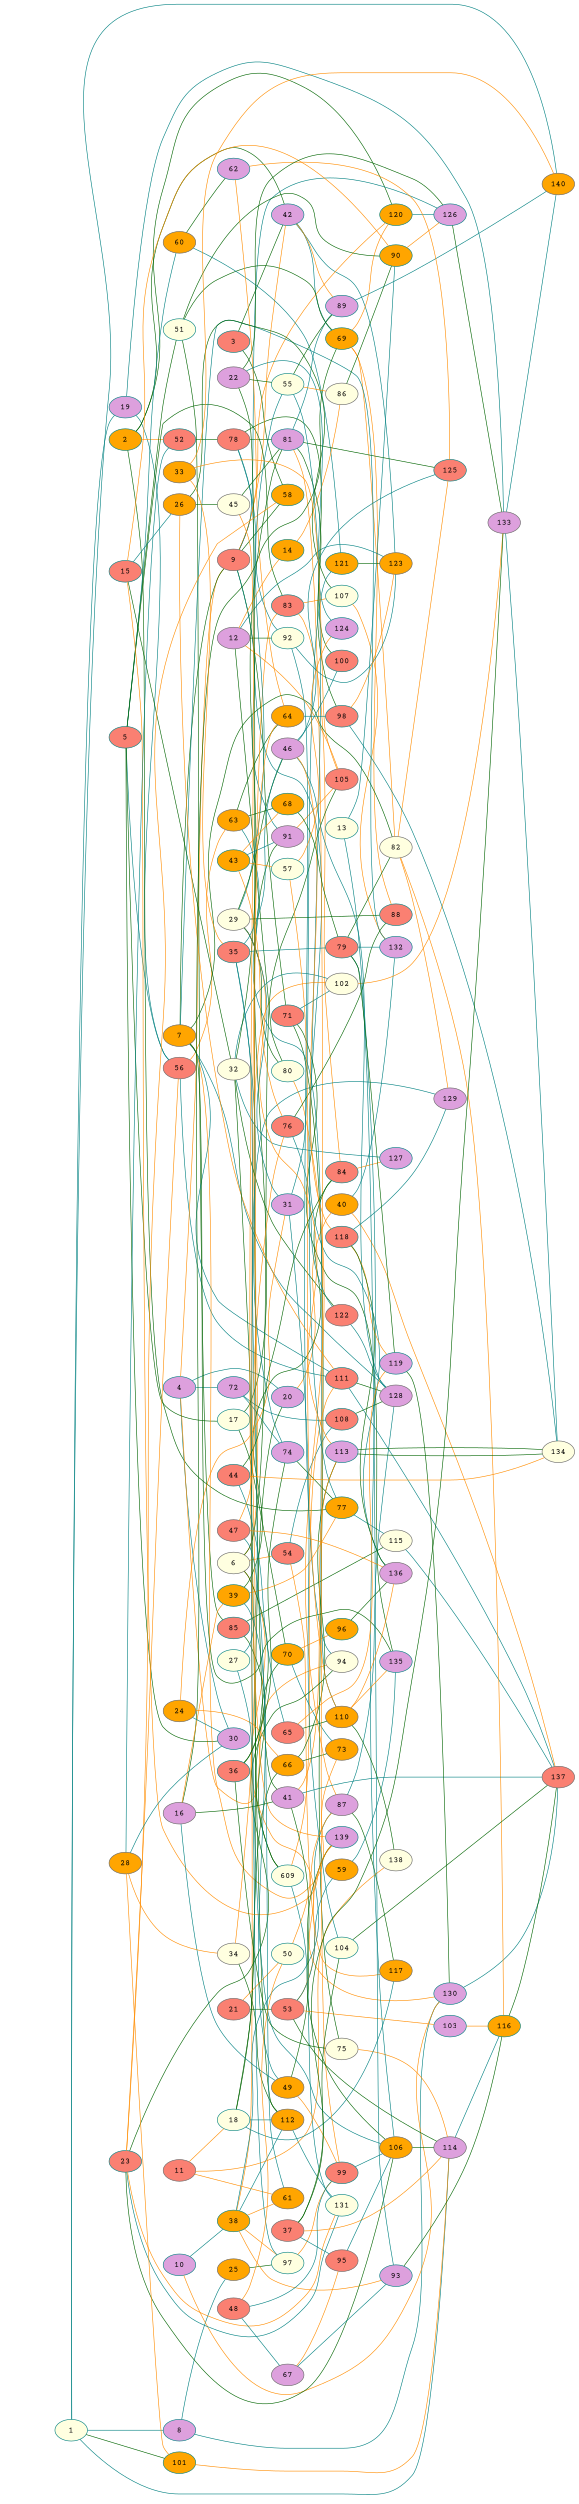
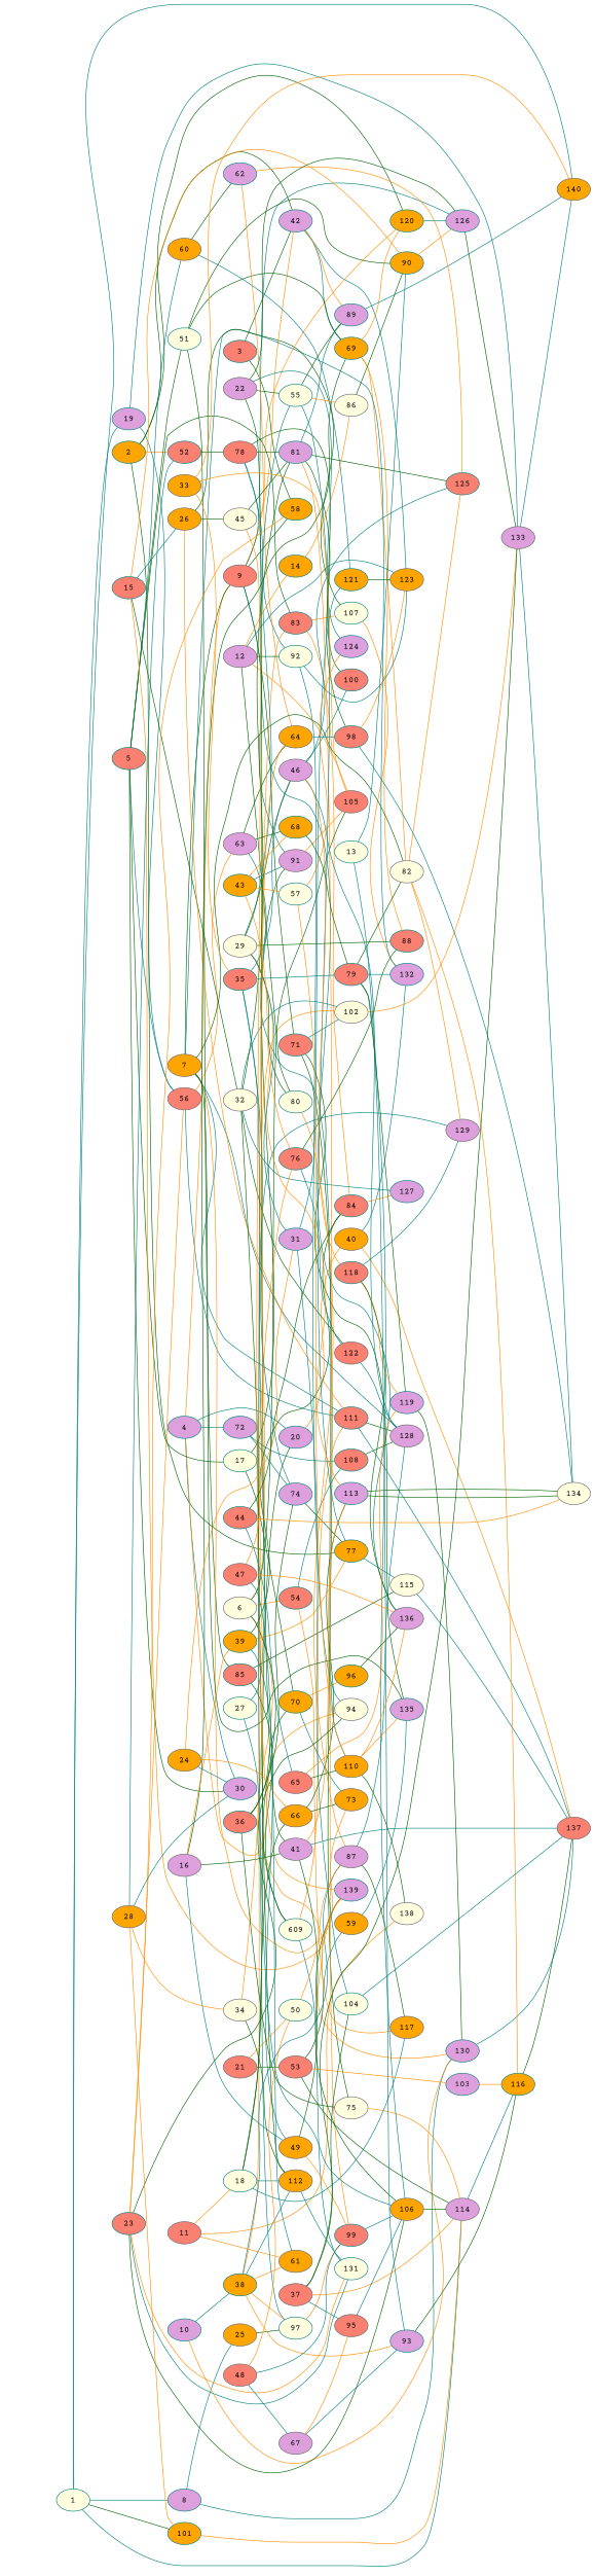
  graph {
    fontname="Courier Prime"
    rankdir=LR
    node [color=teal fillcolor=plum fontname="Courier Prime" style=filled]
    edge [color=teal fontname="Courier Prime"]
    1 [fillcolor=lightyellow]
    8
    19
    101 [fillcolor=orange]
    114 [color=gray40]
    140 [color=gray40 fillcolor=orange]
    130
    25 [color=gray40 fillcolor=orange]
    56 [color=gray40 fillcolor=salmon]
    133 [color=gray40]
    116 [fillcolor=orange]
    2 [fillcolor=orange]
    42
    52 [fillcolor=salmon]
    77 [fillcolor=orange]
    120 [fillcolor=orange]
    123 [color=gray40 fillcolor=orange]
    69 [fillcolor=orange]
    89
    78 [color=gray40 fillcolor=salmon]
    115 [color=gray40 fillcolor=lightyellow]
    126
    3 [fillcolor=salmon]
    58 [fillcolor=orange]
    9 [color=gray40 fillcolor=salmon]
    4
    20
    30
    72
    94 [color=gray40 fillcolor=lightyellow]
    71 [fillcolor=salmon]
    91 [color=gray40]
    40 [color=gray40 fillcolor=orange]
    74
    108 [fillcolor=salmon]
    5 [fillcolor=salmon]
    17 [fillcolor=lightyellow]
    51 [fillcolor=lightyellow]
    60 [color=gray40 fillcolor=orange]
    83 [fillcolor=salmon]
    70 [fillcolor=orange]
    90 [fillcolor=orange]
    85 [fillcolor=salmon]
    111 [fillcolor=salmon]
-   63 [color=gray40 fillcolor=orange]
+   63 [color=gray40]
    121 [fillcolor=orange]
    62
    107 [fillcolor=lightyellow]
    84 [fillcolor=salmon]
    6 [color=gray40 fillcolor=lightyellow]
    54 [fillcolor=salmon]
    102 [color=gray40 fillcolor=lightyellow]
    105 [color=gray40 fillcolor=salmon]
    n54 [fillcolor=lightyellow label=609]
    117 [color=gray40 fillcolor=orange]
    131 [fillcolor=lightyellow]
    137 [color=gray40 fillcolor=salmon]
    7 [color=gray40 fillcolor=orange]
    73 [color=gray40 fillcolor=orange]
    82 [color=gray40 fillcolor=lightyellow]
    128 [color=gray40]
    132
    135
    129 [color=gray40]
    125 [fillcolor=salmon]
    97 [fillcolor=lightyellow]
    75 [color=gray40 fillcolor=lightyellow]
    10
    38 [fillcolor=orange]
    61 [color=gray40 fillcolor=orange]
    112 [color=gray40 fillcolor=orange]
    87 [color=gray40]
    93
    11 [color=gray40 fillcolor=salmon]
    18 [fillcolor=lightyellow]
    138 [color=gray40 fillcolor=lightyellow]
    66 [color=gray40 fillcolor=orange]
    12 [color=gray40]
    14 [fillcolor=orange]
    80 [fillcolor=lightyellow]
    92 [fillcolor=lightyellow]
    86 [color=gray40 fillcolor=lightyellow]
    13 [fillcolor=lightyellow]
    106 [color=gray40 fillcolor=orange]
    15 [fillcolor=salmon]
    26 [color=gray40 fillcolor=orange]
    32 [color=gray40 fillcolor=lightyellow]
    139
    45 [color=gray40 fillcolor=lightyellow]
    81
    122 [color=gray40 fillcolor=salmon]
    127
    16 [color=gray40]
    39 [fillcolor=orange]
    41 [color=gray40]
    49 [color=gray40 fillcolor=orange]
    113
    99 [fillcolor=salmon]
    88 [fillcolor=salmon]
    96 [fillcolor=orange]
    134 [color=gray40 fillcolor=lightyellow]
    21 [color=gray40 fillcolor=salmon]
    50 [fillcolor=lightyellow]
    53 [color=gray40 fillcolor=salmon]
    103
    59 [color=gray40 fillcolor=orange]
    22 [color=gray40]
    55 [fillcolor=lightyellow]
    124
    23 [fillcolor=salmon]
    24 [color=gray40 fillcolor=orange]
    31
    104 [fillcolor=lightyellow]
    27 [fillcolor=lightyellow]
    28 [color=gray40 fillcolor=orange]
    34 [color=gray40 fillcolor=lightyellow]
    76 [fillcolor=salmon]
    29 [color=gray40 fillcolor=lightyellow]
    46 [color=gray40]
    100 [fillcolor=salmon]
    118 [fillcolor=salmon]
    98 [fillcolor=salmon]
    33 [color=gray40 fillcolor=orange]
    35 [fillcolor=salmon]
    79 [fillcolor=salmon]
    119
    36 [fillcolor=salmon]
    37 [color=gray40 fillcolor=salmon]
    95 [color=gray40 fillcolor=salmon]
    43 [fillcolor=orange]
    57 [fillcolor=lightyellow]
    68 [fillcolor=orange]
    110 [color=gray40 fillcolor=orange]
    44 [fillcolor=salmon]
    65 [color=gray40 fillcolor=salmon]
    136 [color=gray40]
    47 [color=gray40 fillcolor=salmon]
    64 [color=gray40 fillcolor=orange]
    48 [color=gray40 fillcolor=salmon]
    67 [color=gray40]
    1 -- 8
    1 -- 19
    1 -- 101 [color=darkgreen]
    1 -- 114
    1 -- 140
    8 -- 130
    8 -- 25
    19 -- 56
    19 -- 133
    101 -- 114 [color=darkorange]
    114 -- 116
    130 -- 137
    25 -- 97 [color=darkgreen]
    56 -- 111
    56 -- 63 [color=darkorange]
    133 -- 140
    133 -- 134
    116 -- 137 [color=darkgreen]
    2 -- 42 [color=darkgreen]
    2 -- 52 [color=darkorange]
    2 -- 77 [color=darkgreen]
    2 -- 120 [color=darkgreen]
    42 -- 123
    42 -- 69
    42 -- 89 [color=darkorange]
    52 -- 78 [color=darkgreen]
    77 -- 115
    120 -- 126
    69 -- 120 [color=darkorange]
    69 -- 82 [color=darkorange]
    69 -- 88 [color=darkorange]
    89 -- 140
    78 -- 92
    78 -- 81 [color=darkgreen]
    78 -- 100 [color=darkgreen]
    78 -- 136
    115 -- 137
    126 -- 133 [color=darkgreen]
    3 -- 42 [color=darkgreen]
    3 -- 58 [color=darkgreen]
    9 -- 42 [color=darkorange]
    9 -- 120 [color=darkorange]
    9 -- 126
    9 -- 58 [color=darkgreen]
    9 -- 71 [color=darkgreen]
    9 -- 91
    4 -- 9 [color=darkorange]
    4 -- 20
    4 -- 30
    4 -- 72
    4 -- 94 [color=darkorange]
    20 -- 40 [color=darkorange]
    72 -- 74
    72 -- 108
    71 -- 102
    71 -- 135 [color=darkgreen]
    71 -- 75 [color=darkgreen]
    91 -- 105 [color=darkorange]
    40 -- 137 [color=darkorange]
    40 -- 132
    74 -- 77 [color=darkgreen]
    108 -- 128 [color=darkgreen]
    5 -- 56
    5 -- 30 [color=darkgreen]
    5 -- 17 [color=darkgreen]
    5 -- 51 [color=darkgreen]
    5 -- 60
    5 -- 83 [color=darkgreen]
    17 -- 91 [color=darkgreen]
    17 -- 70 [color=darkgreen]
    51 -- 69 [color=darkgreen]
    51 -- 90 [color=darkgreen]
    51 -- 85 [color=darkgreen]
    60 -- 121
    60 -- 62 [color=darkgreen]
    83 -- 107 [color=darkorange]
    83 -- 84 [color=darkorange]
    70 -- 73
    70 -- 96 [color=darkorange]
    90 -- 126 [color=darkorange]
    85 -- 115 [color=darkgreen]
    85 -- n54 [color=darkgreen]
    111 -- 137
    111 -- 128 [color=darkgreen]
    63 -- 68 [color=darkgreen]
    63 -- 110
    63 -- 64 [color=darkgreen]
    121 -- 123 [color=darkgreen]
    62 -- 125 [color=darkorange]
    62 -- 64 [color=darkorange]
    107 -- 132 [color=darkorange]
    84 -- 127 [color=darkorange]
    6 -- 130 [color=darkorange]
    6 -- 54 [color=darkorange]
    6 -- 102 [color=darkorange]
    6 -- 105 [color=darkgreen]
    6 -- n54 [color=darkgreen]
    54 -- 108
    54 -- 117 [color=darkorange]
    102 -- 133 [color=darkorange]
    n54 -- 111 [color=darkorange]
    n54 -- 131
    7 -- 9 [color=darkgreen]
    7 -- 111
    7 -- 73 [color=darkorange]
    7 -- 82 [color=darkgreen]
    7 -- 128
    7 -- 132
    7 -- 135 [color=darkgreen]
    82 -- 116 [color=darkorange]
    82 -- 129 [color=darkorange]
    82 -- 125 [color=darkorange]
    97 -- 99 [color=darkorange]
    75 -- 114 [color=darkorange]
    10 -- 130 [color=darkorange]
    10 -- 38
    38 -- 83 [color=darkorange]
    38 -- 97 [color=darkorange]
    38 -- 61 [color=darkorange]
    38 -- 112
    38 -- 87
    38 -- 93 [color=darkorange]
    112 -- 131
    87 -- 117 [color=darkgreen]
    87 -- 128
    93 -- 116 [color=darkgreen]
    11 -- 61 [color=darkorange]
    11 -- 18 [color=darkorange]
    11 -- 138 [color=darkorange]
    18 -- 20 [color=darkgreen]
    18 -- 117
    18 -- 112
    18 -- 66 [color=darkgreen]
    66 -- 73 [color=darkgreen]
    66 -- 113 [color=darkgreen]
    12 -- 123
    12 -- 105 [color=darkorange]
    12 -- 14 [color=darkorange]
    12 -- 80 [color=darkgreen]
    12 -- 92 [color=darkgreen]
    14 -- 86 [color=darkorange]
    80 -- 87 [color=darkorange]
    92 -- 123
    92 -- 94
    86 -- 90 [color=darkgreen]
    13 -- 90
    13 -- 106
    106 -- 114 [color=darkgreen]
    15 -- 90 [color=darkorange]
    15 -- 26
    15 -- 32 [color=darkgreen]
    15 -- 139 [color=darkorange]
    26 -- 111 [color=darkorange]
    26 -- 107 [color=darkgreen]
    26 -- 45 [color=darkgreen]
    32 -- 102
    32 -- 112 [color=darkgreen]
    32 -- 81 [color=darkgreen]
    32 -- 122 [color=darkgreen]
    32 -- 127
    45 -- 139 [color=darkorange]
    45 -- 81 [color=darkgreen]
    81 -- 89
    81 -- 125 [color=darkgreen]
    81 -- 99 [color=darkorange]
    81 -- 98 [color=darkgreen]
    122 -- 128
    16 -- 69 [color=darkgreen]
    16 -- 39 [color=darkorange]
    16 -- 41 [color=darkgreen]
    16 -- 49
    39 -- 77 [color=darkorange]
    39 -- 84 [color=darkgreen]
    39 -- 49
    41 -- 137
    41 -- 106 [color=darkgreen]
    41 -- 113 [color=darkorange]
    49 -- 139 [color=darkgreen]
    49 -- 99 [color=darkorange]
    113 -- 134 [color=darkgreen]
    113 -- 134 [color=darkgreen]
    99 -- 106
    96 -- 136 [color=darkgreen]
    21 -- 50 [color=darkorange]
    21 -- 53 [color=darkgreen]
    50 -- 87 [color=darkorange]
    53 -- 114 [color=darkgreen]
    53 -- 139 [color=darkorange]
    53 -- 103 [color=darkorange]
    53 -- 59
    103 -- 116 [color=darkorange]
    59 -- 135
    22 -- 126 [color=darkgreen]
    22 -- 41 [color=darkgreen]
    22 -- 55 [color=darkgreen]
    22 -- 124
    55 -- 77
    55 -- 89 [color=darkgreen]
    55 -- 86 [color=darkorange]
    23 -- 56 [color=darkorange]
    23 -- 58 [color=darkorange]
    23 -- 94 [color=darkgreen]
    23 -- 131
    23 -- 131 [color=darkorange]
    23 -- 106 [color=darkgreen]
    24 -- 30
    24 -- 66 [color=darkorange]
    24 -- 31 [color=darkorange]
    31 -- 121
    31 -- 104
-   104 -- 137 [color=darkgreen]
+   104 -- 137
    27 -- 129
    27 -- 97
    28 -- 101 [color=darkorange]
    28 -- 52
    28 -- 30
    28 -- 34 [color=darkorange]
    34 -- 112 [color=darkgreen]
    34 -- 76 [color=darkorange]
    76 -- 122
    76 -- 88 [color=darkgreen]
    29 -- 80 [color=darkgreen]
    29 -- 113 [color=darkorange]
    29 -- 88 [color=darkgreen]
    29 -- 55
    29 -- 31
    29 -- 46 [color=darkgreen]
    46 -- 128
    46 -- 125
    46 -- 100
    46 -- 118 [color=darkorange]
    118 -- 129
    118 -- 119 [color=darkorange]
    118 -- 136 [color=darkgreen]
    98 -- 123 [color=darkorange]
    98 -- 134
    33 -- 140 [color=darkorange]
    33 -- 105 [color=darkorange]
    33 -- 35 [color=darkorange]
    35 -- 74
    35 -- 106
    35 -- 46
    35 -- 79
    79 -- 82 [color=darkgreen]
    79 -- 132
    79 -- 93
    79 -- 119 [color=darkgreen]
    119 -- 130 [color=darkgreen]
    36 -- 74 [color=darkgreen]
    36 -- 70 [color=darkgreen]
    36 -- 75 [color=darkgreen]
    37 -- 114 [color=darkorange]
    37 -- 133 [color=darkgreen]
    37 -- 104 [color=darkgreen]
    37 -- 95
    95 -- 106
    43 -- 91
    43 -- 76 [color=darkorange]
    43 -- 57 [color=darkorange]
    43 -- 68 [color=darkorange]
    57 -- 124 [color=darkorange]
    57 -- 110 [color=darkorange]
    68 -- 79 [color=darkgreen]
    110 -- 135 [color=darkorange]
    110 -- 138 [color=darkgreen]
    110 -- 136 [color=darkorange]
    44 -- 84 [color=darkgreen]
    44 -- 134 [color=darkorange]
    44 -- 65
    65 -- 119 [color=darkorange]
    65 -- 110 [color=darkgreen]
    47 -- 61
    47 -- 136 [color=darkorange]
    47 -- 64 [color=darkorange]
    64 -- 98
    48 -- 99
    48 -- 50 [color=darkorange]
    48 -- 67
    67 -- 93
    67 -- 95 [color=darkorange]
  }
